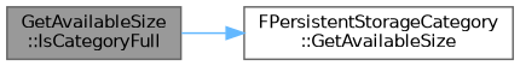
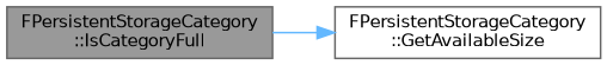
  digraph {
    rankdir=LR
    node [fontname=Helvetica fontsize=10 shape=box style=filled]
-   n1 [color=gray40 fillcolor=grey60 fontcolor=black height=0.2 label="GetAvailableSize\l::IsCategoryFull" width=0.4]
+   n1 [color=gray40 fillcolor=grey60 fontcolor=black height=0.2 label="FPersistentStorageCategory\l::IsCategoryFull" width=0.4]
    n2 [color=grey40 fillcolor=white height=0.2 label="FPersistentStorageCategory\l::GetAvailableSize" width=0.4]
    n1 -> n2 [color=steelblue1 fontname=Helvetica fontsize=10 labelfontname=Helvetica labelfontsize=10 style=solid]
  }
